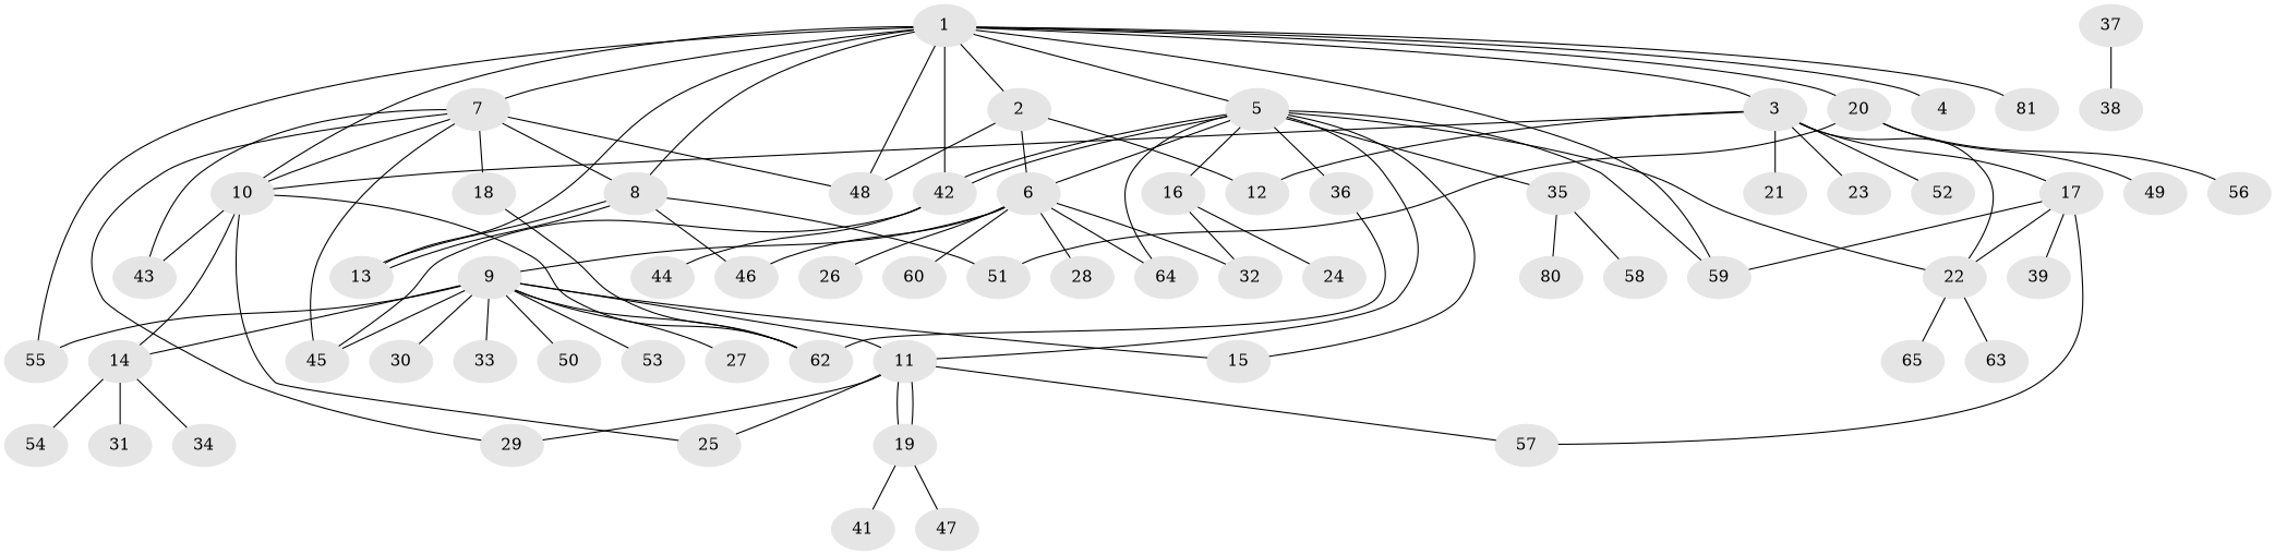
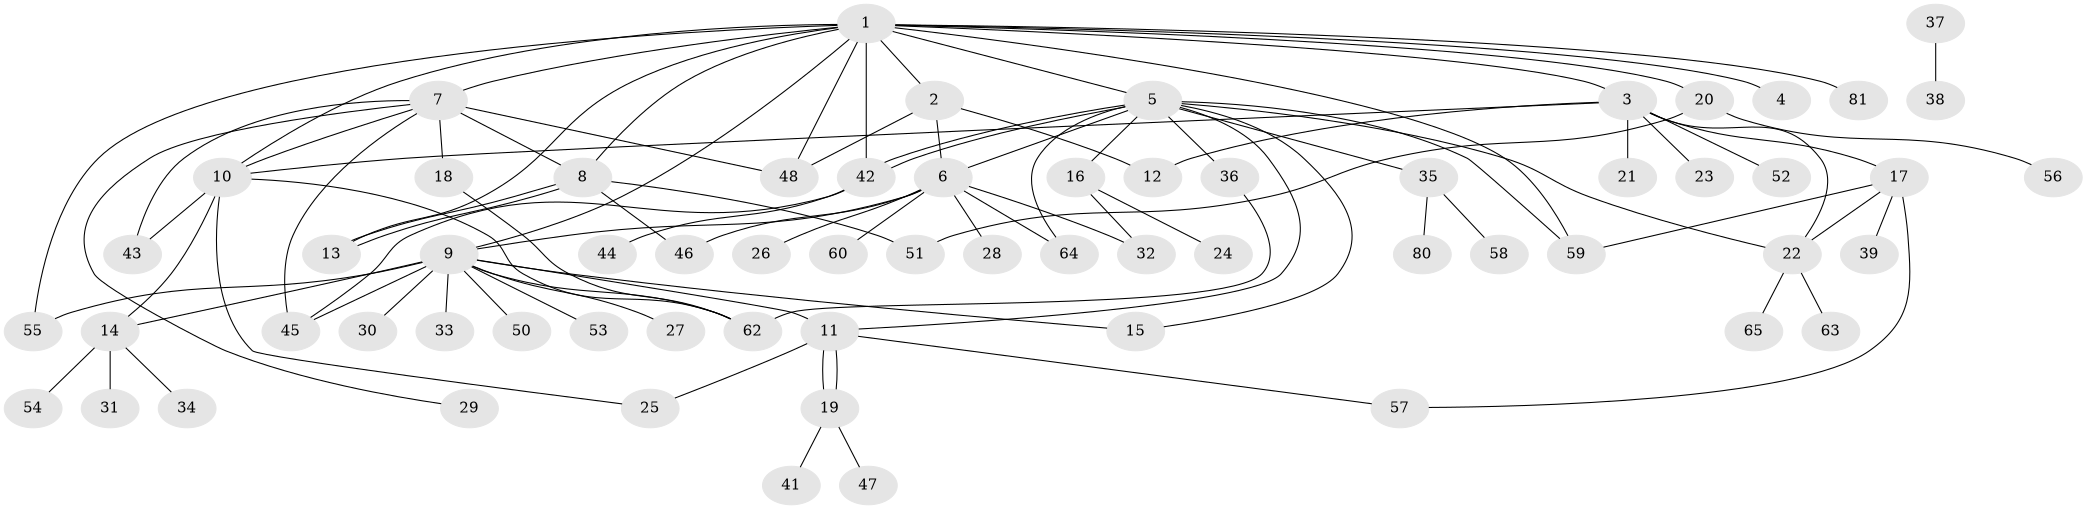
  graph {
    node [color=gray90 style=filled]
    1
    2
    3
    4
    5
    7
    8
    9
    10
    13
    20
    42
    48
    55
    59
    n16 [label=81]
    12
    6
    17
    21
    22
    23
    52
    11
    15
    16
    35
    36
    64
    18
    29
    43
    45
    46
    51
    14
    27
    30
    33
    50
    53
    62
    25
-   49
    56
    44
    28
    26
    32
    60
    57
    39
    63
    65
    19
    24
    n57 [label=80]
    58
    31
    34
    54
    41
    47
    37
    38
    1 -- 2
    1 -- 3
    1 -- 4
    1 -- 5
    1 -- 7
    1 -- 8
+   1 -- 9
    1 -- 10
    1 -- 13
    1 -- 20
    1 -- 42
    1 -- 48
    1 -- 55
    1 -- 59
    1 -- n16
    2 -- 48
    2 -- 12
    2 -- 6
    3 -- 10
    3 -- 12
    3 -- 17
    3 -- 21
    3 -- 22
    3 -- 23
    3 -- 52
    5 -- 42
    5 -- 42
    5 -- 59
    5 -- 6
    5 -- 22
    5 -- 11
    5 -- 15
    5 -- 16
    5 -- 35
    5 -- 36
    5 -- 64
    7 -- 8
    7 -- 10
    7 -- 48
    7 -- 18
    7 -- 29
    7 -- 43
    7 -- 45
    8 -- 13
    8 -- 13
    8 -- 46
    8 -- 51
    9 -- 55
    9 -- 11
    9 -- 15
    9 -- 45
    9 -- 14
    9 -- 27
    9 -- 30
    9 -- 33
    9 -- 50
    9 -- 53
    9 -- 62
    10 -- 43
    10 -- 14
    10 -- 62
    10 -- 25
    20 -- 51
-   20 -- 49
    20 -- 56
    42 -- 45
    42 -- 44
    6 -- 9
    6 -- 64
    6 -- 46
    6 -- 28
    6 -- 26
    6 -- 32
    6 -- 60
    17 -- 59
    17 -- 22
    17 -- 57
    17 -- 39
    22 -- 63
    22 -- 65
-   11 -- 29
    11 -- 25
    11 -- 57
    11 -- 19
    11 -- 19
    16 -- 32
    16 -- 24
    35 -- n57
    35 -- 58
    36 -- 62
    18 -- 62
    14 -- 31
    14 -- 34
    14 -- 54
    19 -- 41
    19 -- 47
    37 -- 38
  }
